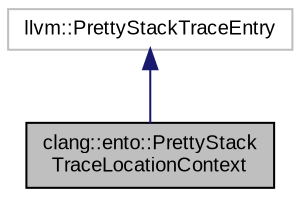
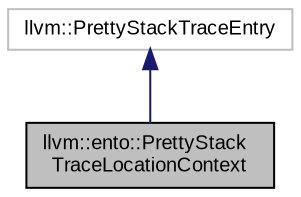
  digraph {
    fontname="Liberation Sans"
    node [fontname="Liberation Sans" fontsize=10 shape=record]
-   n1 [color=black fillcolor=grey75 fontcolor=black height=0.2 label="clang::ento::PrettyStack\lTraceLocationContext" style=filled width=0.4]
+   n1 [color=black fillcolor=grey75 fontcolor=black height=0.2 label="llvm::ento::PrettyStack\lTraceLocationContext" style=filled width=0.4]
    n2 [color=grey75 height=0.2 label="llvm::PrettyStackTraceEntry" width=0.4]
    n2 -> n1 [color=midnightblue dir=back fontname="Liberation Sans" fontsize=10 labelfontname=Helvetica labelfontsize=10 style=solid]
  }
